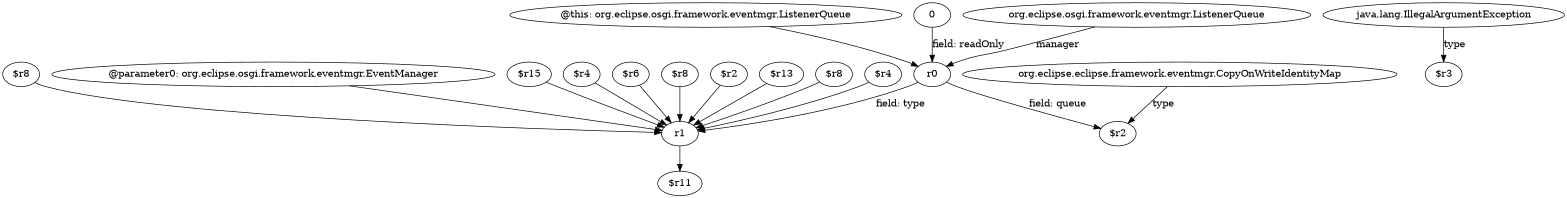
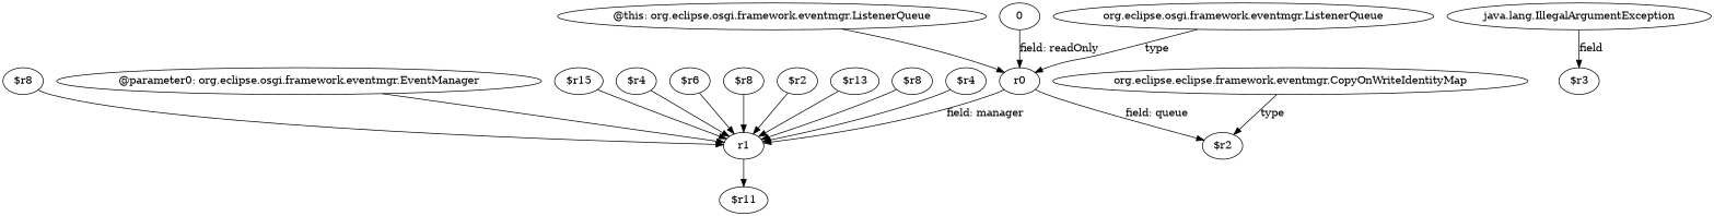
  digraph {
    n1 [label="@this: org.eclipse.osgi.framework.eventmgr.ListenerQueue"]
    n2 [label=r0]
    n3 [label=r1]
    n4 [label="$r2"]
    n5 [label="$r11"]
    n6 [label=0]
    n7 [label="$r8"]
    n8 [label="@parameter0: org.eclipse.osgi.framework.eventmgr.EventManager"]
    n9 [label="$r15"]
    n10 [label="org.eclipse.eclipse.framework.eventmgr.CopyOnWriteIdentityMap"]
    n11 [label="org.eclipse.osgi.framework.eventmgr.ListenerQueue"]
    n12 [label="$r4"]
    n13 [label="$r6"]
    n14 [label="java.lang.IllegalArgumentException"]
    n15 [label="$r3"]
    n16 [label="$r8"]
    n17 [label="$r2"]
    n18 [label="$r13"]
    n19 [label="$r8"]
    n20 [label="$r4"]
    n1 -> n2
-   n2 -> n3 [label="field: type"]
+   n2 -> n3 [label="field: manager"]
    n2 -> n4 [label="field: queue"]
    n3 -> n5
    n6 -> n2 [label="field: readOnly"]
    n7 -> n3
    n8 -> n3
    n9 -> n3
    n10 -> n4 [label=type]
-   n11 -> n2 [label=manager]
+   n11 -> n2 [label=type]
    n12 -> n3
    n13 -> n3
-   n14 -> n15 [label=type]
+   n14 -> n15 [label=field]
    n16 -> n3
    n17 -> n3
    n18 -> n3
    n19 -> n3
    n20 -> n3
  }
